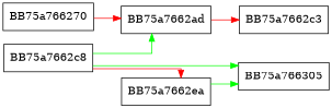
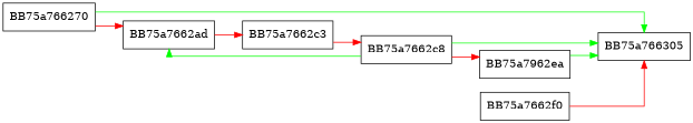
  digraph {
    rankdir=LR
    splines=ortho
    node [shape=box]
    edge [color=red]
    BB75a766270
    BB75a766305
    BB75a7662ad
    BB75a7662c3
    BB75a7662c8
-   BB75a7662ea
+   BB75a7662ea [label=BB75a7962ea]
+   BB75a7662f0
+   BB75a766270 -> BB75a766305 [color=green]
    BB75a766270 -> BB75a7662ad
    BB75a7662ad -> BB75a7662c3
+   BB75a7662c3 -> BB75a7662c8
    BB75a7662c8 -> BB75a766305 [color=green]
    BB75a7662c8 -> BB75a7662ad [color=green]
    BB75a7662c8 -> BB75a7662ea
    BB75a7662ea -> BB75a766305 [color=green]
+   BB75a7662f0 -> BB75a766305
  }
